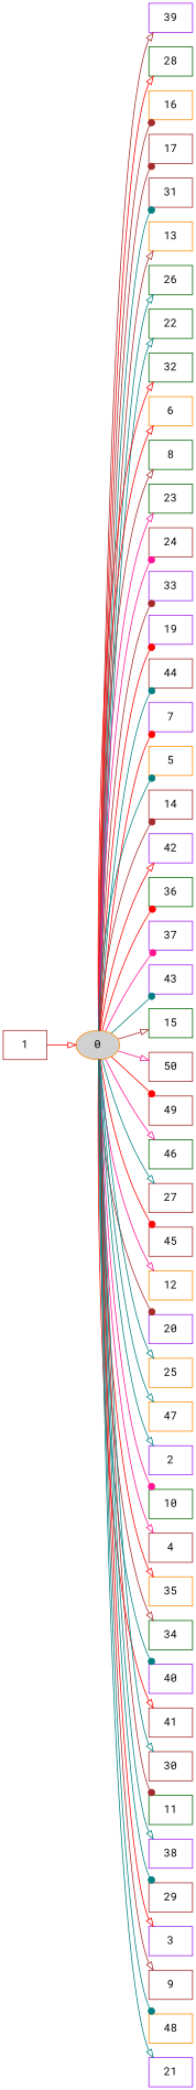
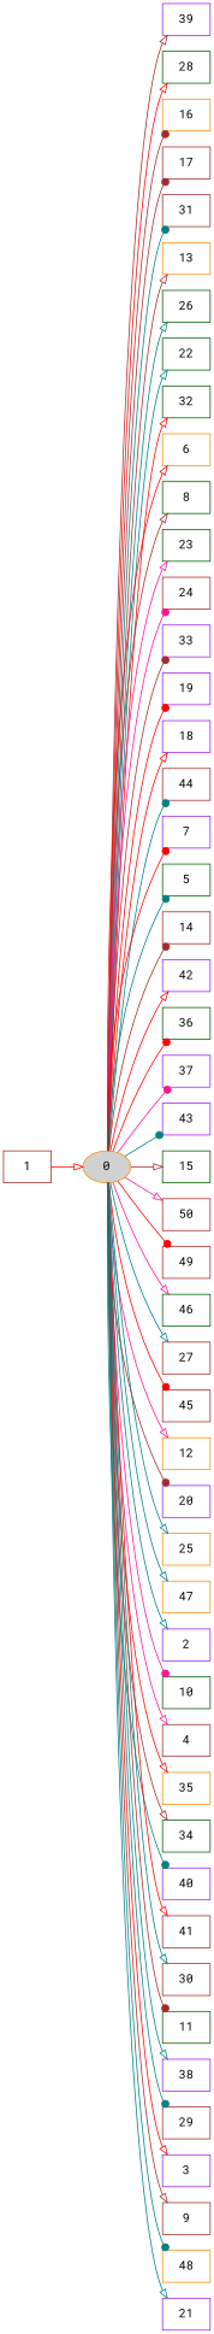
  digraph {
    fontname="Roboto Mono"
    rankdir=LR
    node [color=brown fillcolor=white fontname="Roboto Mono" style=filled shape=box]
    edge [arrowhead=onormal color=teal fontname="Roboto Mono"]
    0 [color=darkorange fillcolor=grey82 shape=""]
    n2 [color=purple label="39\n"]
    n3 [color=darkgreen label="28\n"]
    n4 [color=darkorange label="16\n"]
    n5 [label="17\n"]
    n6 [label="31\n"]
    n7 [color=darkorange label="13\n"]
    n8 [color=darkgreen label="26\n"]
    n9 [color=darkgreen label="22\n"]
    n10 [color=darkgreen label="32\n"]
    n11 [color=darkorange label="6\n"]
    n12 [color=darkgreen label="8\n"]
    n13 [color=darkgreen label="23\n"]
    n14 [label="24\n"]
    n15 [color=purple label="33\n"]
    n16 [color=purple label="19\n"]
+   n17 [color=purple label="18\n"]
    n18 [label="44\n"]
    n19 [color=purple label="7\n"]
-   n20 [color=darkorange label="5\n"]
+   n20 [color=darkgreen label="5\n"]
    n21 [label="14\n"]
    n22 [color=purple label="42\n"]
    n23 [color=darkgreen label="36\n"]
    n24 [color=purple label="37\n"]
    n25 [color=purple label="43\n"]
    n26 [color=darkgreen label="15\n"]
    n27 [label="50\n"]
    n28 [label="49\n"]
    n29 [color=darkgreen label="46\n"]
    n30 [label="27\n"]
    n31 [label="45\n"]
    n32 [color=darkorange label="12\n"]
    n33 [color=purple label="20\n"]
    n34 [color=darkorange label="25\n"]
    n35 [color=darkorange label="47\n"]
    n36 [color=purple label="2\n"]
    n37 [color=darkgreen label="10\n"]
    n38 [label="4\n"]
    n39 [color=darkorange label="35\n"]
    n40 [color=darkgreen label="34\n"]
    n41 [color=purple label="40\n"]
    n42 [label="41\n"]
    n43 [label="30\n"]
    n44 [color=darkgreen label="11\n"]
    n45 [color=purple label="38\n"]
    n46 [label="29\n"]
    n47 [color=purple label="3\n"]
    n48 [label="9\n"]
    n49 [color=darkorange label="48\n"]
    n50 [color=purple label="21\n"]
    n51 [label="1\n"]
    0 -> n2 [color=brown]
    0 -> n3 [color=red]
    0 -> n4 [arrowhead=dot color=brown]
    0 -> n5 [arrowhead=dot color=brown]
    0 -> n6 [arrowhead=dot]
    0 -> n7 [color=brown]
    0 -> n8
    0 -> n9
    0 -> n10 [color=red]
    0 -> n11 [color=red]
    0 -> n12 [color=brown]
    0 -> n13 [color=deeppink]
    0 -> n14 [arrowhead=dot color=deeppink]
    0 -> n15 [arrowhead=dot color=brown]
    0 -> n16 [arrowhead=dot color=red]
+   0 -> n17 [color=red]
    0 -> n18 [arrowhead=dot]
    0 -> n19 [arrowhead=dot color=red]
    0 -> n20 [arrowhead=dot]
    0 -> n21 [arrowhead=dot color=brown]
    0 -> n22 [color=red]
    0 -> n23 [arrowhead=dot color=red]
    0 -> n24 [arrowhead=dot color=deeppink]
    0 -> n25 [arrowhead=dot]
    0 -> n26 [color=brown]
    0 -> n27 [color=deeppink]
    0 -> n28 [arrowhead=dot color=red]
    0 -> n29 [color=deeppink]
    0 -> n30
    0 -> n31 [arrowhead=dot color=red]
    0 -> n32 [color=deeppink]
    0 -> n33 [arrowhead=dot color=brown]
    0 -> n34
    0 -> n35
    0 -> n36
    0 -> n37 [arrowhead=dot color=deeppink]
    0 -> n38 [color=deeppink]
    0 -> n39 [color=red]
    0 -> n40 [color=brown]
    0 -> n41 [arrowhead=dot]
    0 -> n42 [color=red]
    0 -> n43
    0 -> n44 [arrowhead=dot color=brown]
    0 -> n45
    0 -> n46 [arrowhead=dot]
    0 -> n47 [color=red]
    0 -> n48 [color=brown]
    0 -> n49 [arrowhead=dot]
    0 -> n50
    n51 -> 0 [color=red]
  }
